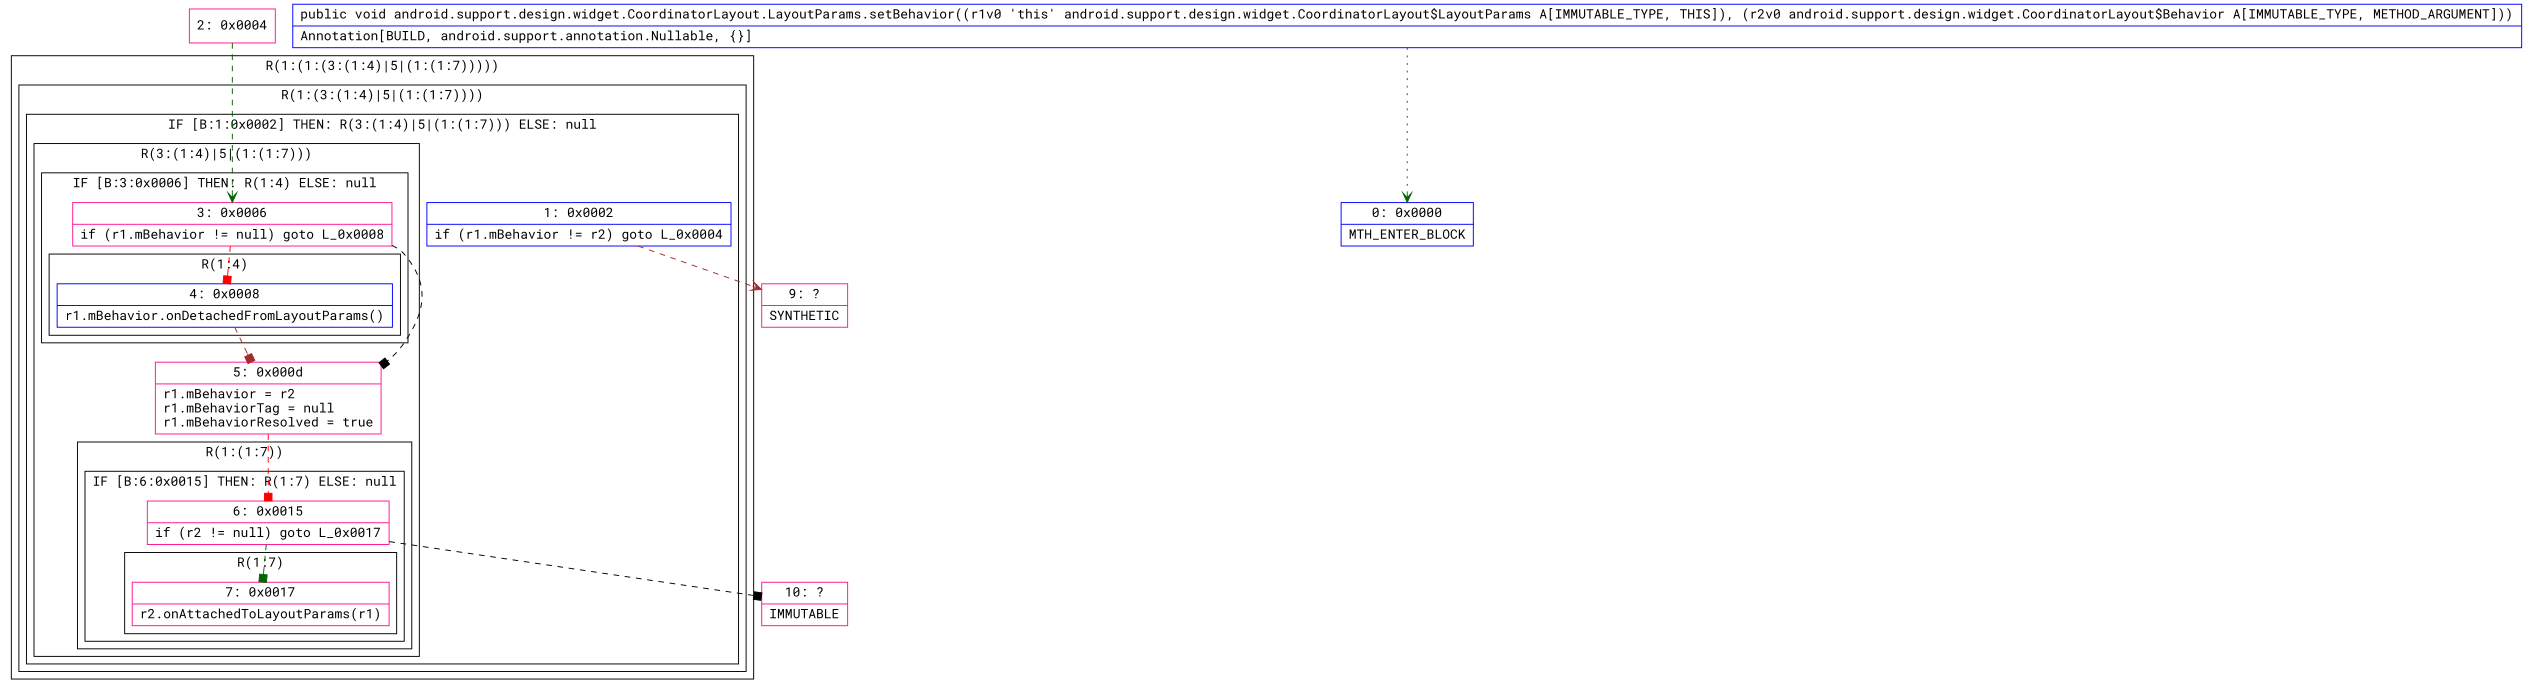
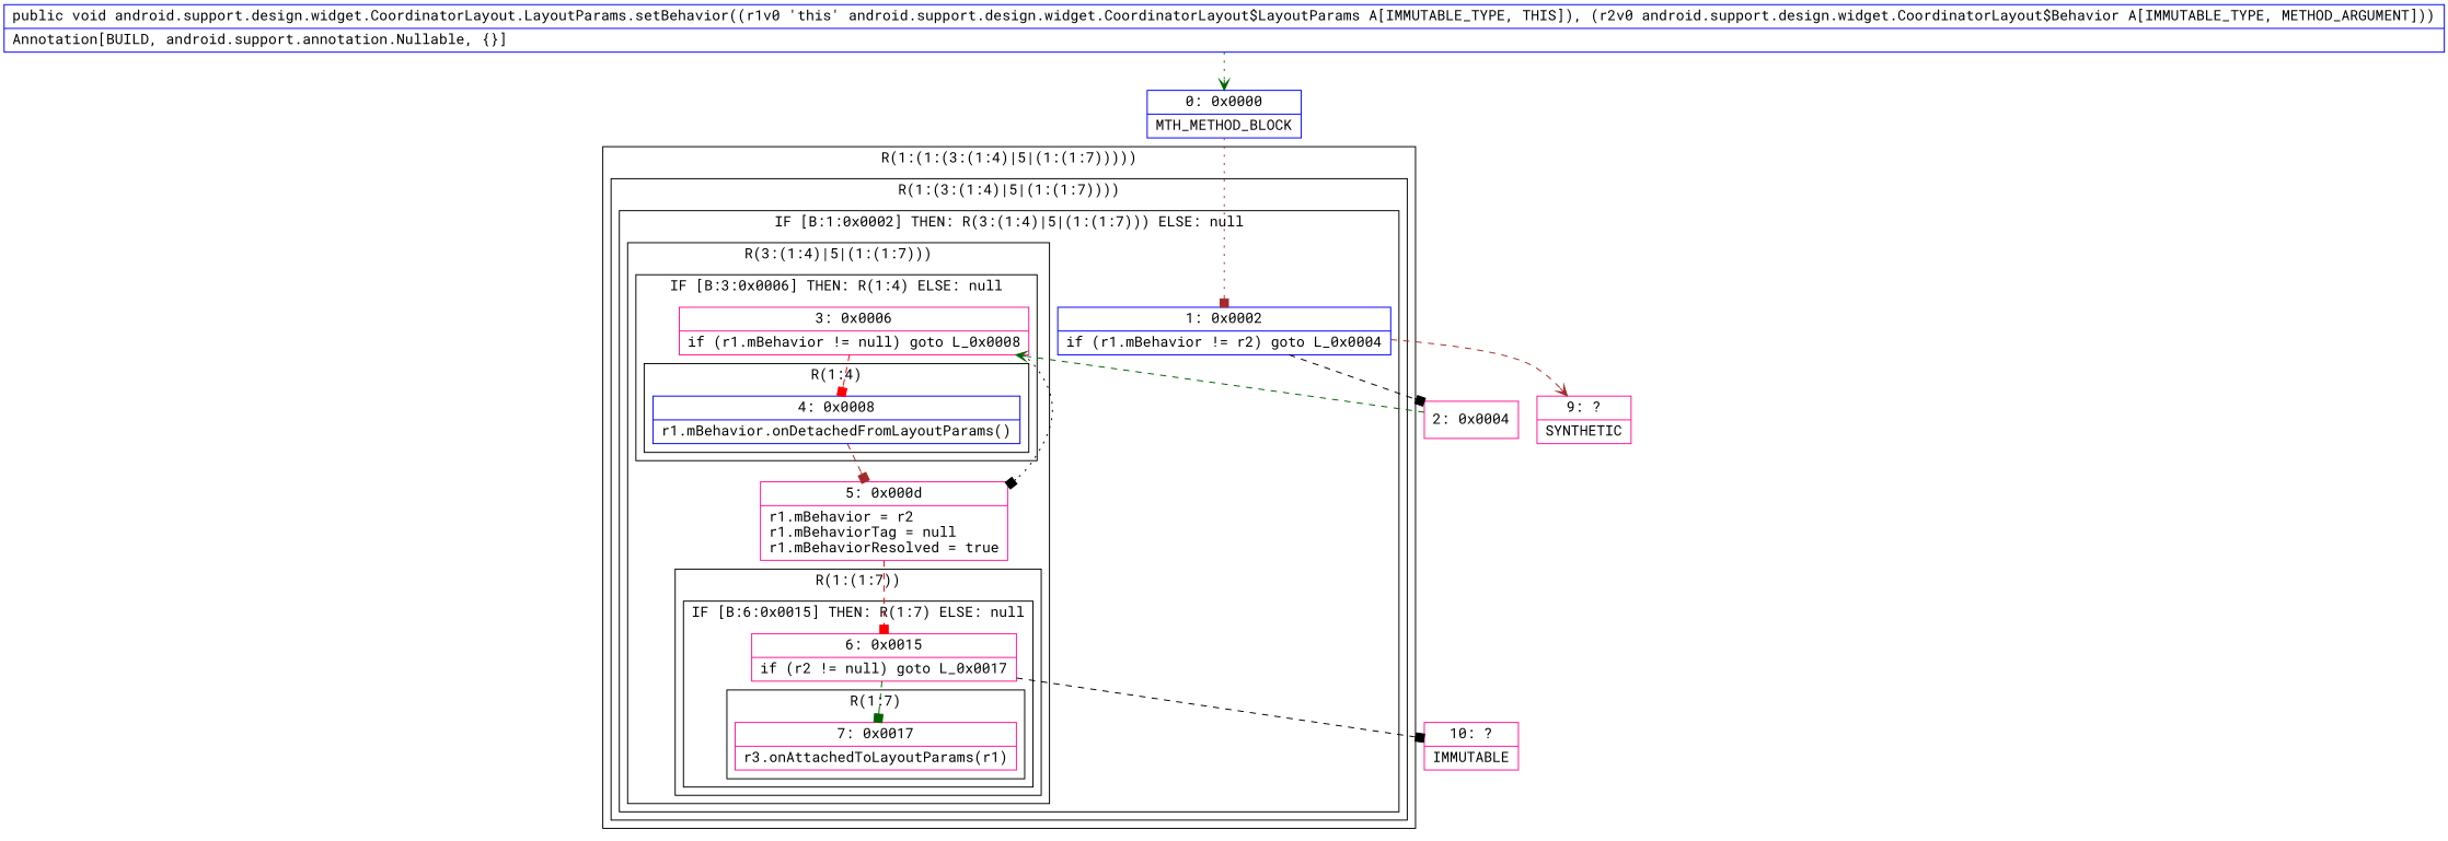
  digraph {
    fontname="Roboto Mono"
    node [color=deeppink fontname="Roboto Mono" shape=record]
    edge [arrowhead=box color=brown fontname="Roboto Mono" style=dashed]
    n1 [color=blue label="{4\:\ 0x0008|r1.mBehavior.onDetachedFromLayoutParams()\l}"]
    n2 [label="{3\:\ 0x0006|if (r1.mBehavior != null) goto L_0x0008\l}"]
-   n3 [label="{7\:\ 0x0017|r2.onAttachedToLayoutParams(r1)\l}"]
+   n3 [label="{7\:\ 0x0017|r3.onAttachedToLayoutParams(r1)\l}"]
    n4 [label="{6\:\ 0x0015|if (r2 != null) goto L_0x0017\l}"]
    n5 [label="{5\:\ 0x000d|r1.mBehavior = r2\lr1.mBehaviorTag = null\lr1.mBehaviorResolved = true\l}"]
    n6 [color=blue label="{1\:\ 0x0002|if (r1.mBehavior != r2) goto L_0x0004\l}"]
    n7 [label="{10\:\ ?|IMMUTABLE\l}"]
    n8 [label="{2\:\ 0x0004}"]
    n9 [label="{9\:\ ?|SYNTHETIC\l}"]
-   n10 [color=blue label="{0\:\ 0x0000|MTH_ENTER_BLOCK\l}"]
+   n10 [color=blue label="{0\:\ 0x0000|MTH_METHOD_BLOCK\l}"]
    n11 [color=blue label="{public void android.support.design.widget.CoordinatorLayout.LayoutParams.setBehavior((r1v0 'this' android.support.design.widget.CoordinatorLayout$LayoutParams A[IMMUTABLE_TYPE, THIS]), (r2v0 android.support.design.widget.CoordinatorLayout$Behavior A[IMMUTABLE_TYPE, METHOD_ARGUMENT]))  | Annotation[BUILD, android.support.annotation.Nullable, \{\}]\l}"]
    subgraph cluster_1 {
      label="R(1:(1:(3:(1:4)|5|(1:(1:7)))))"
      subgraph cluster_2 {
        label="R(1:(3:(1:4)|5|(1:(1:7))))"
        subgraph cluster_3 {
          label="IF [B:1:0x0002] THEN: R(3:(1:4)|5|(1:(1:7))) ELSE: null"
          n6
          subgraph cluster_4 {
            label="R(3:(1:4)|5|(1:(1:7)))"
            n5
            subgraph cluster_5 {
              label="IF [B:3:0x0006] THEN: R(1:4) ELSE: null"
              n2
              subgraph cluster_6 {
                label="R(1:4)"
                n1
              }
            }
            subgraph cluster_7 {
              label="R(1:(1:7))"
              subgraph cluster_8 {
                label="IF [B:6:0x0015] THEN: R(1:7) ELSE: null"
                n4
                subgraph cluster_9 {
                  label="R(1:7)"
                  n3
                }
              }
            }
          }
        }
      }
    }
    n1 -> n5
    n2 -> n1 [color=red]
-   n2 -> n5 [color=black]
+   n2 -> n5 [color=black style=dotted]
    n4 -> n3 [color=darkgreen]
    n4 -> n7 [color=black]
    n5 -> n4 [color=red]
+   n6 -> n8 [color=black]
    n6 -> n9 [arrowhead=vee]
    n8 -> n2 [arrowhead=vee color=darkgreen]
+   n10 -> n6 [style=dotted]
    n11 -> n10 [arrowhead=vee color=darkgreen style=dotted]
  }
